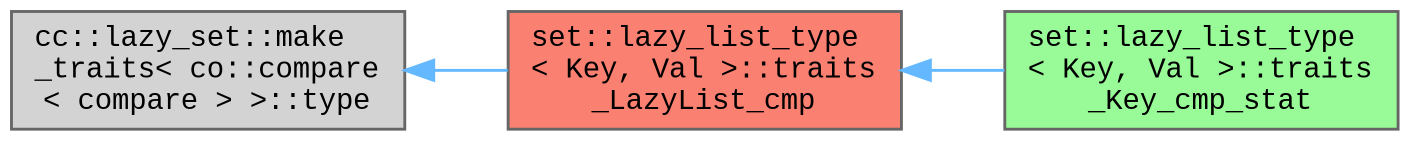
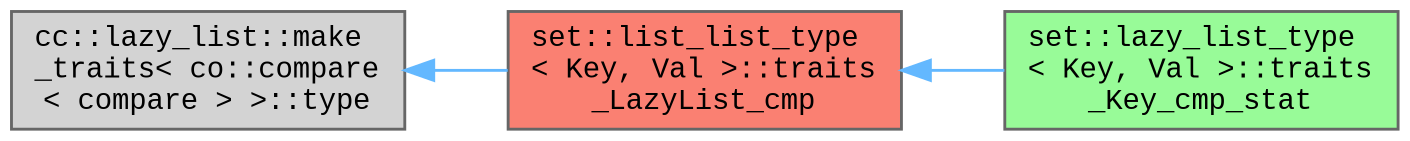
  digraph {
    fontname="Liberation Mono"
    rankdir=LR
    node [color=gray40 fontname="Liberation Mono" fontsize=10 shape=box style=filled]
    edge [color=steelblue1 dir=back fontname="Liberation Mono" fontsize=10 labelfontname=Helvetica labelfontsize=10 style=solid]
-   n1 [fillcolor=salmon fontcolor=black height=0.2 label="set::lazy_list_type\l\< Key, Val \>::traits\l_LazyList_cmp" width=0.4]
+   n1 [fillcolor=salmon fontcolor=black height=0.2 label="set::list_list_type\l\< Key, Val \>::traits\l_LazyList_cmp" width=0.4]
    n2 [fillcolor=palegreen height=0.2 label="set::lazy_list_type\l\< Key, Val \>::traits\l_Key_cmp_stat" width=0.4]
-   n3 [fillcolor=lightgrey height=0.2 label="cc::lazy_set::make\l_traits\< co::compare\l\< compare \> \>::type" width=0.4]
+   n3 [fillcolor=lightgrey height=0.2 label="cc::lazy_list::make\l_traits\< co::compare\l\< compare \> \>::type" width=0.4]
    n1 -> n2
    n3 -> n1
  }
